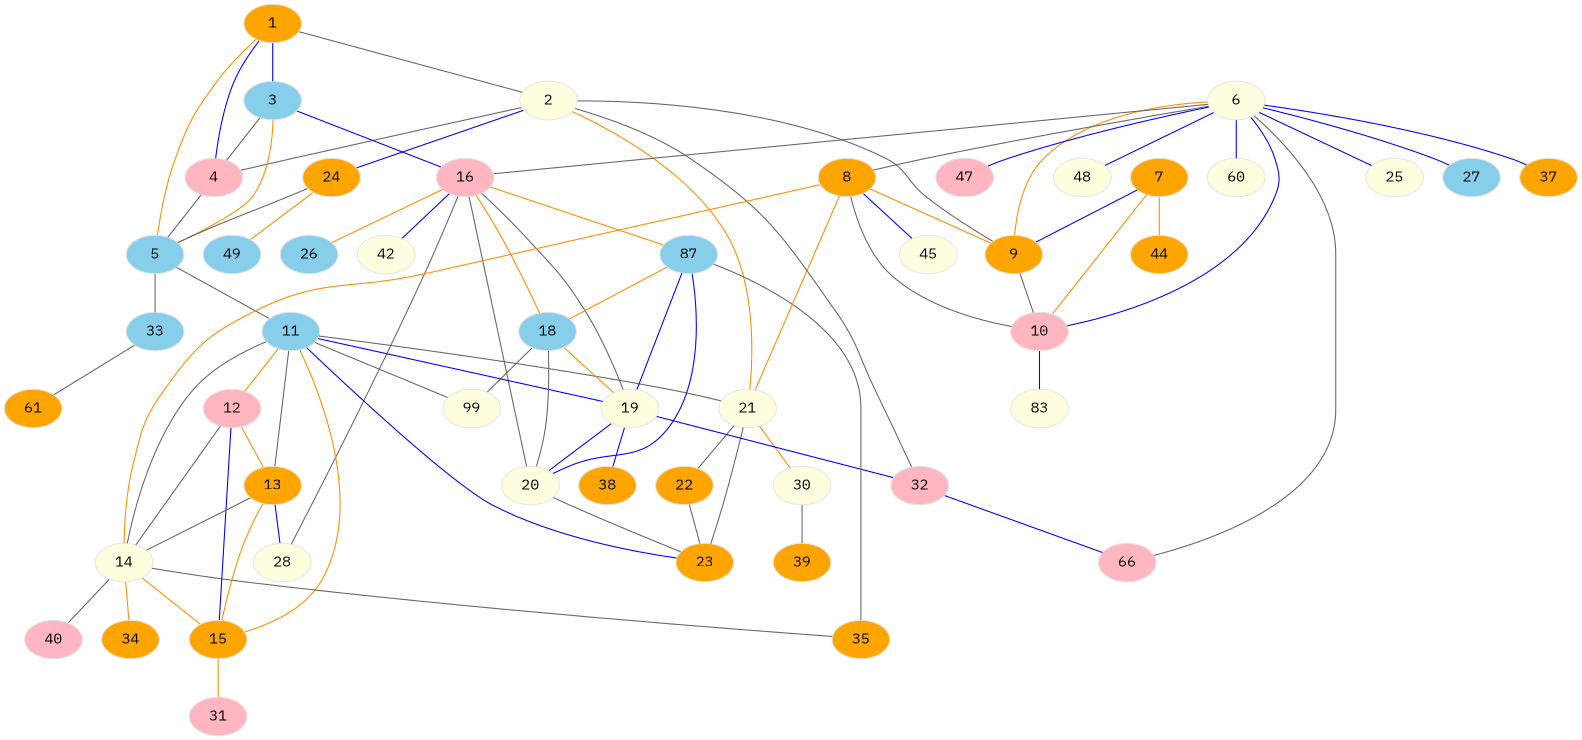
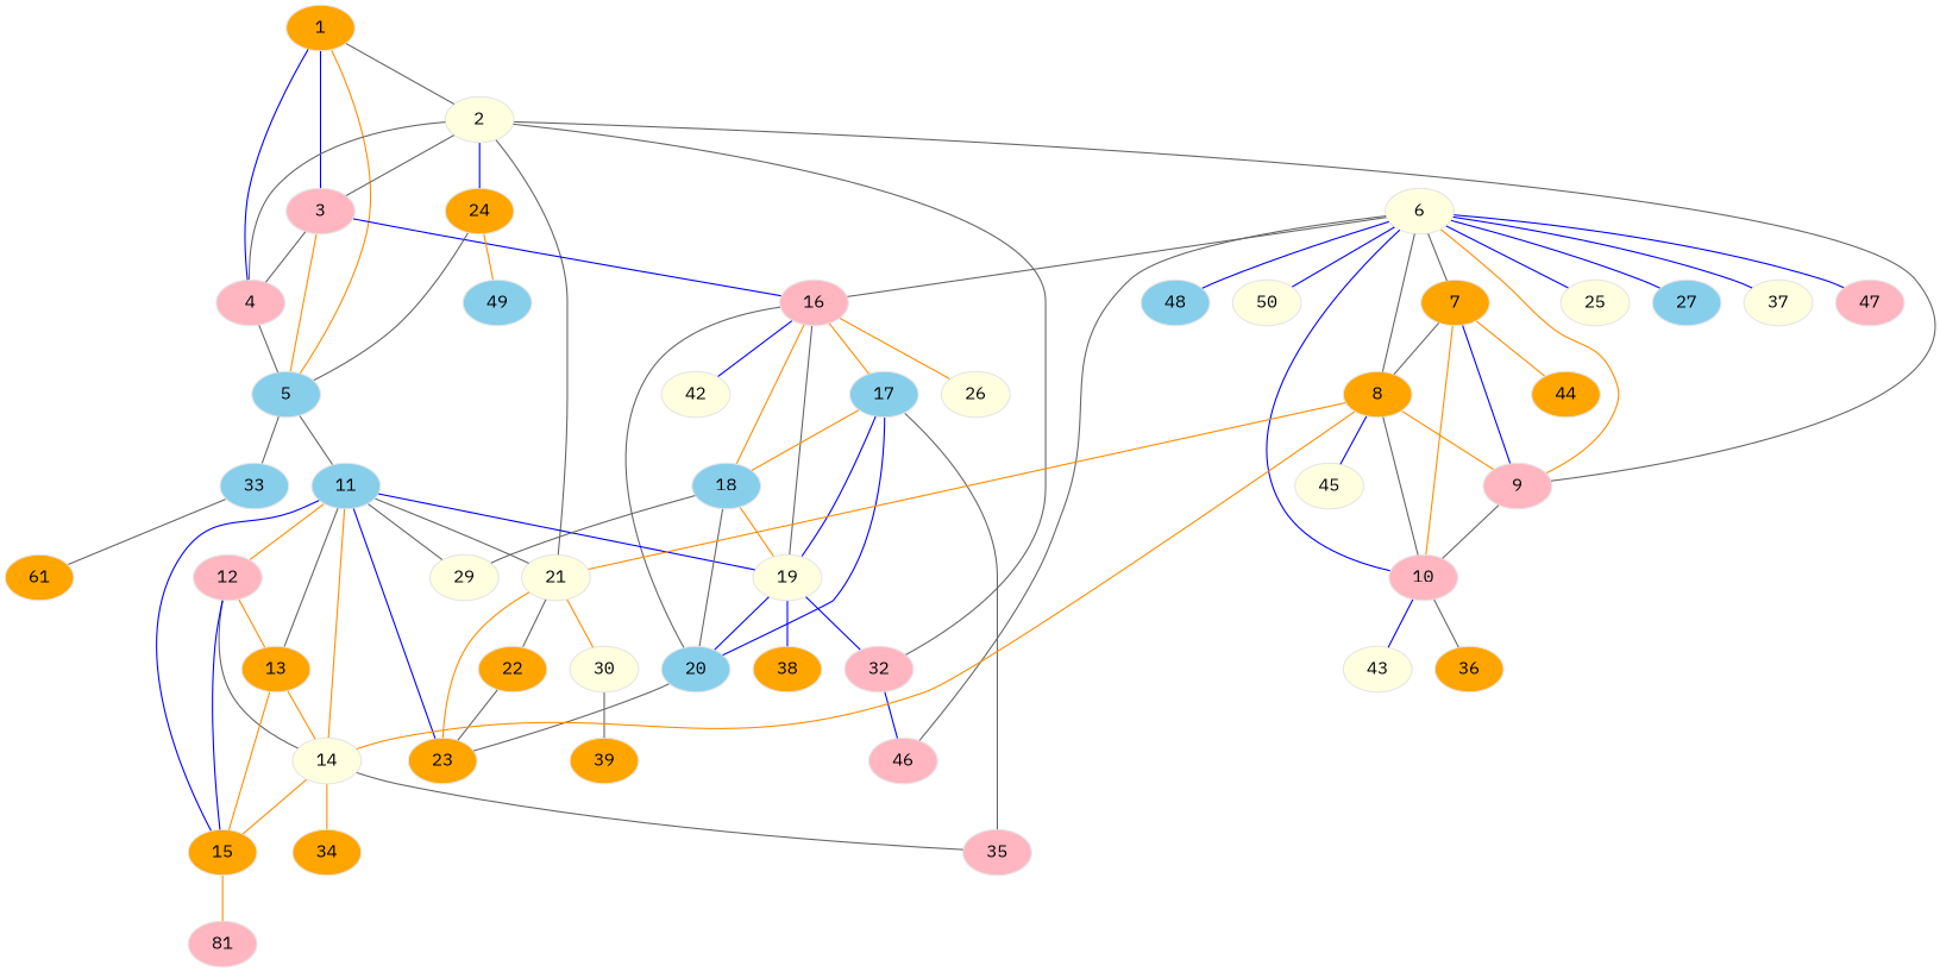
  graph {
    fontname="IBM Plex Mono"
    node [color=gray90 fillcolor=lightyellow fontname="IBM Plex Mono" style=filled]
    edge [color=gray40 fontname="IBM Plex Mono" weight=1.0]
    1 [fillcolor=orange]
    2
-   3 [fillcolor=skyblue]
+   3 [fillcolor=lightpink]
    4 [fillcolor=lightpink]
    5 [fillcolor=skyblue]
-   9 [fillcolor=orange]
+   9 [fillcolor=lightpink]
    21
    24 [fillcolor=orange]
    32 [fillcolor=lightpink]
    16 [fillcolor=lightpink]
    11 [fillcolor=skyblue]
    33 [fillcolor=skyblue]
    10 [fillcolor=lightpink]
    23 [fillcolor=orange]
    22 [fillcolor=orange]
    30
    49 [fillcolor=skyblue]
-   46 [fillcolor=lightpink label=66]
+   46 [fillcolor=lightpink]
    19
-   28
-   17 [fillcolor=skyblue label=87]
+   17 [fillcolor=skyblue]
    18 [fillcolor=skyblue]
-   20
-   26 [fillcolor=skyblue]
+   20 [fillcolor=skyblue]
+   26
    42
    14
    12 [fillcolor=lightpink]
    13 [fillcolor=orange]
    15 [fillcolor=orange]
-   29 [label=99]
+   29
    n31 [fillcolor=orange label=61]
    6
    7 [fillcolor=orange]
    8 [fillcolor=orange]
    25
    27 [fillcolor=skyblue]
-   37 [fillcolor=orange]
+   37
    47 [fillcolor=lightpink]
-   48
-   50 [label=60]
+   48 [fillcolor=skyblue]
+   50
    44 [fillcolor=orange]
    45
-   43 [label=83]
+   36 [fillcolor=orange]
+   43
    34 [fillcolor=orange]
-   35 [fillcolor=orange]
-   40 [fillcolor=lightpink]
-   31 [fillcolor=lightpink]
+   35 [fillcolor=lightpink]
+   31 [fillcolor=lightpink label=81]
    38 [fillcolor=orange]
    39 [fillcolor=orange]
    1 -- 2
    1 -- 3 [color=blue weight=2.0]
    1 -- 4 [color=blue]
    1 -- 5 [color=darkorange]
+   2 -- 3
    2 -- 4
    2 -- 9
-   2 -- 21 [color=darkorange]
+   2 -- 21
    2 -- 24 [color=blue]
    2 -- 32
    3 -- 4
    3 -- 5 [color=darkorange]
    3 -- 16 [color=blue]
    4 -- 5
    5 -- 11
    5 -- 33 [weight=3.0]
    9 -- 10
-   21 -- 23 [weight=3.0]
+   21 -- 23 [color=darkorange weight=3.0]
    21 -- 22 [weight=4.0]
    21 -- 30 [color=darkorange]
    24 -- 5
    24 -- 49 [color=darkorange]
    32 -- 46 [color=blue]
    16 -- 19
-   16 -- 28
    16 -- 17 [color=darkorange]
    16 -- 18 [color=darkorange]
    16 -- 20
    16 -- 26 [color=darkorange weight=2.0]
    16 -- 42 [color=blue]
    11 -- 21
    11 -- 23 [color=blue]
    11 -- 19 [color=blue]
-   11 -- 14
+   11 -- 14 [color=darkorange]
    11 -- 12 [color=darkorange weight=3.0]
    11 -- 13
-   11 -- 15 [color=darkorange]
+   11 -- 15 [color=blue]
    11 -- 29
    33 -- n31
+   10 -- 36
    10 -- 43 [color=blue]
    22 -- 23
    30 -- 39
    19 -- 32 [color=blue]
    19 -- 20 [color=blue]
    19 -- 38 [color=blue weight=2.0]
    17 -- 19 [color=blue]
    17 -- 18 [color=darkorange]
    17 -- 20 [color=blue]
    17 -- 35 [weight=5.0]
    18 -- 19 [color=darkorange]
    18 -- 20
    18 -- 29 [weight=2.0]
    20 -- 23
    14 -- 15 [color=darkorange]
    14 -- 34 [color=darkorange]
    14 -- 35
-   14 -- 40
    12 -- 14
    12 -- 13 [color=darkorange]
    12 -- 15 [color=blue]
-   13 -- 28 [color=blue weight=5.0]
-   13 -- 14
+   13 -- 14 [color=darkorange]
    13 -- 15 [color=darkorange]
    15 -- 31 [color=darkorange weight=3.0]
    6 -- 9 [color=darkorange]
    6 -- 16
    6 -- 10 [color=blue]
    6 -- 46
+   6 -- 7
    6 -- 8
    6 -- 25 [color=blue]
    6 -- 27 [color=blue]
    6 -- 37 [color=blue]
    6 -- 47 [color=blue]
    6 -- 48 [color=blue]
    6 -- 50 [color=blue]
    7 -- 9 [color=blue]
    7 -- 10 [color=darkorange]
+   7 -- 8
    7 -- 44 [color=darkorange]
    8 -- 9 [color=darkorange weight=2.0]
    8 -- 21 [color=darkorange]
    8 -- 10
    8 -- 14 [color=darkorange]
    8 -- 45 [color=blue]
  }
